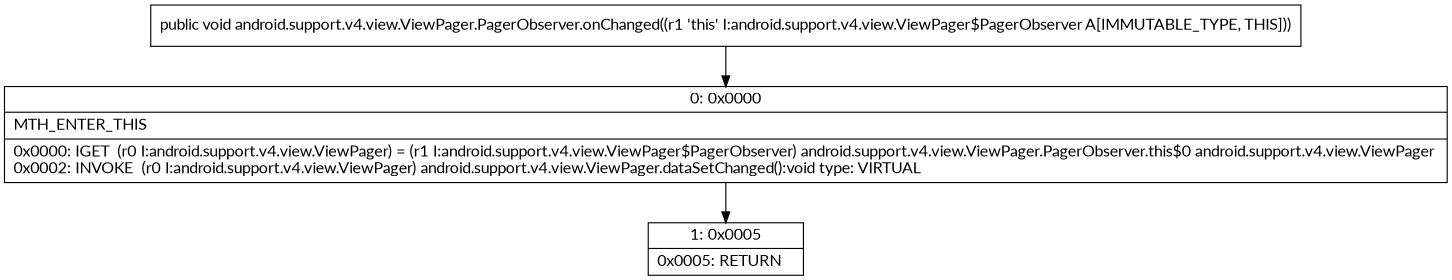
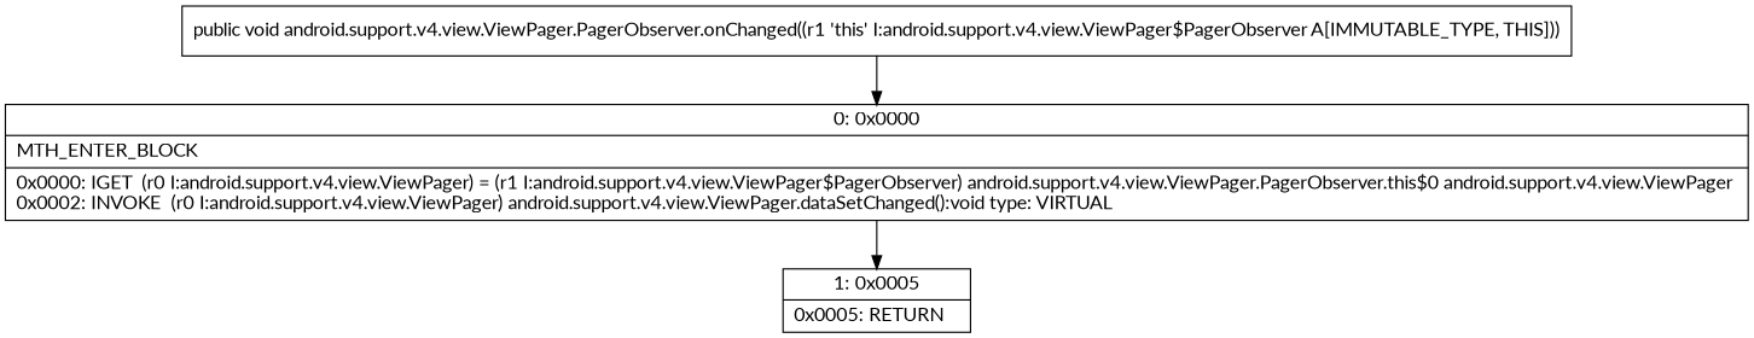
  digraph {
    fontname=Lato
    node [shape=record fontname=Lato]
    edge [fontname=Lato]
-   n1 [label="{0\:\ 0x0000|MTH_ENTER_THIS\l|0x0000: IGET  (r0 I:android.support.v4.view.ViewPager) = (r1 I:android.support.v4.view.ViewPager$PagerObserver) android.support.v4.view.ViewPager.PagerObserver.this$0 android.support.v4.view.ViewPager \l0x0002: INVOKE  (r0 I:android.support.v4.view.ViewPager) android.support.v4.view.ViewPager.dataSetChanged():void type: VIRTUAL \l}"]
+   n1 [label="{0\:\ 0x0000|MTH_ENTER_BLOCK\l|0x0000: IGET  (r0 I:android.support.v4.view.ViewPager) = (r1 I:android.support.v4.view.ViewPager$PagerObserver) android.support.v4.view.ViewPager.PagerObserver.this$0 android.support.v4.view.ViewPager \l0x0002: INVOKE  (r0 I:android.support.v4.view.ViewPager) android.support.v4.view.ViewPager.dataSetChanged():void type: VIRTUAL \l}"]
    n2 [label="{1\:\ 0x0005|0x0005: RETURN   \l}"]
    n3 [label="{public void android.support.v4.view.ViewPager.PagerObserver.onChanged((r1 'this' I:android.support.v4.view.ViewPager$PagerObserver A[IMMUTABLE_TYPE, THIS])) }"]
    n1 -> n2
    n3 -> n1
  }
